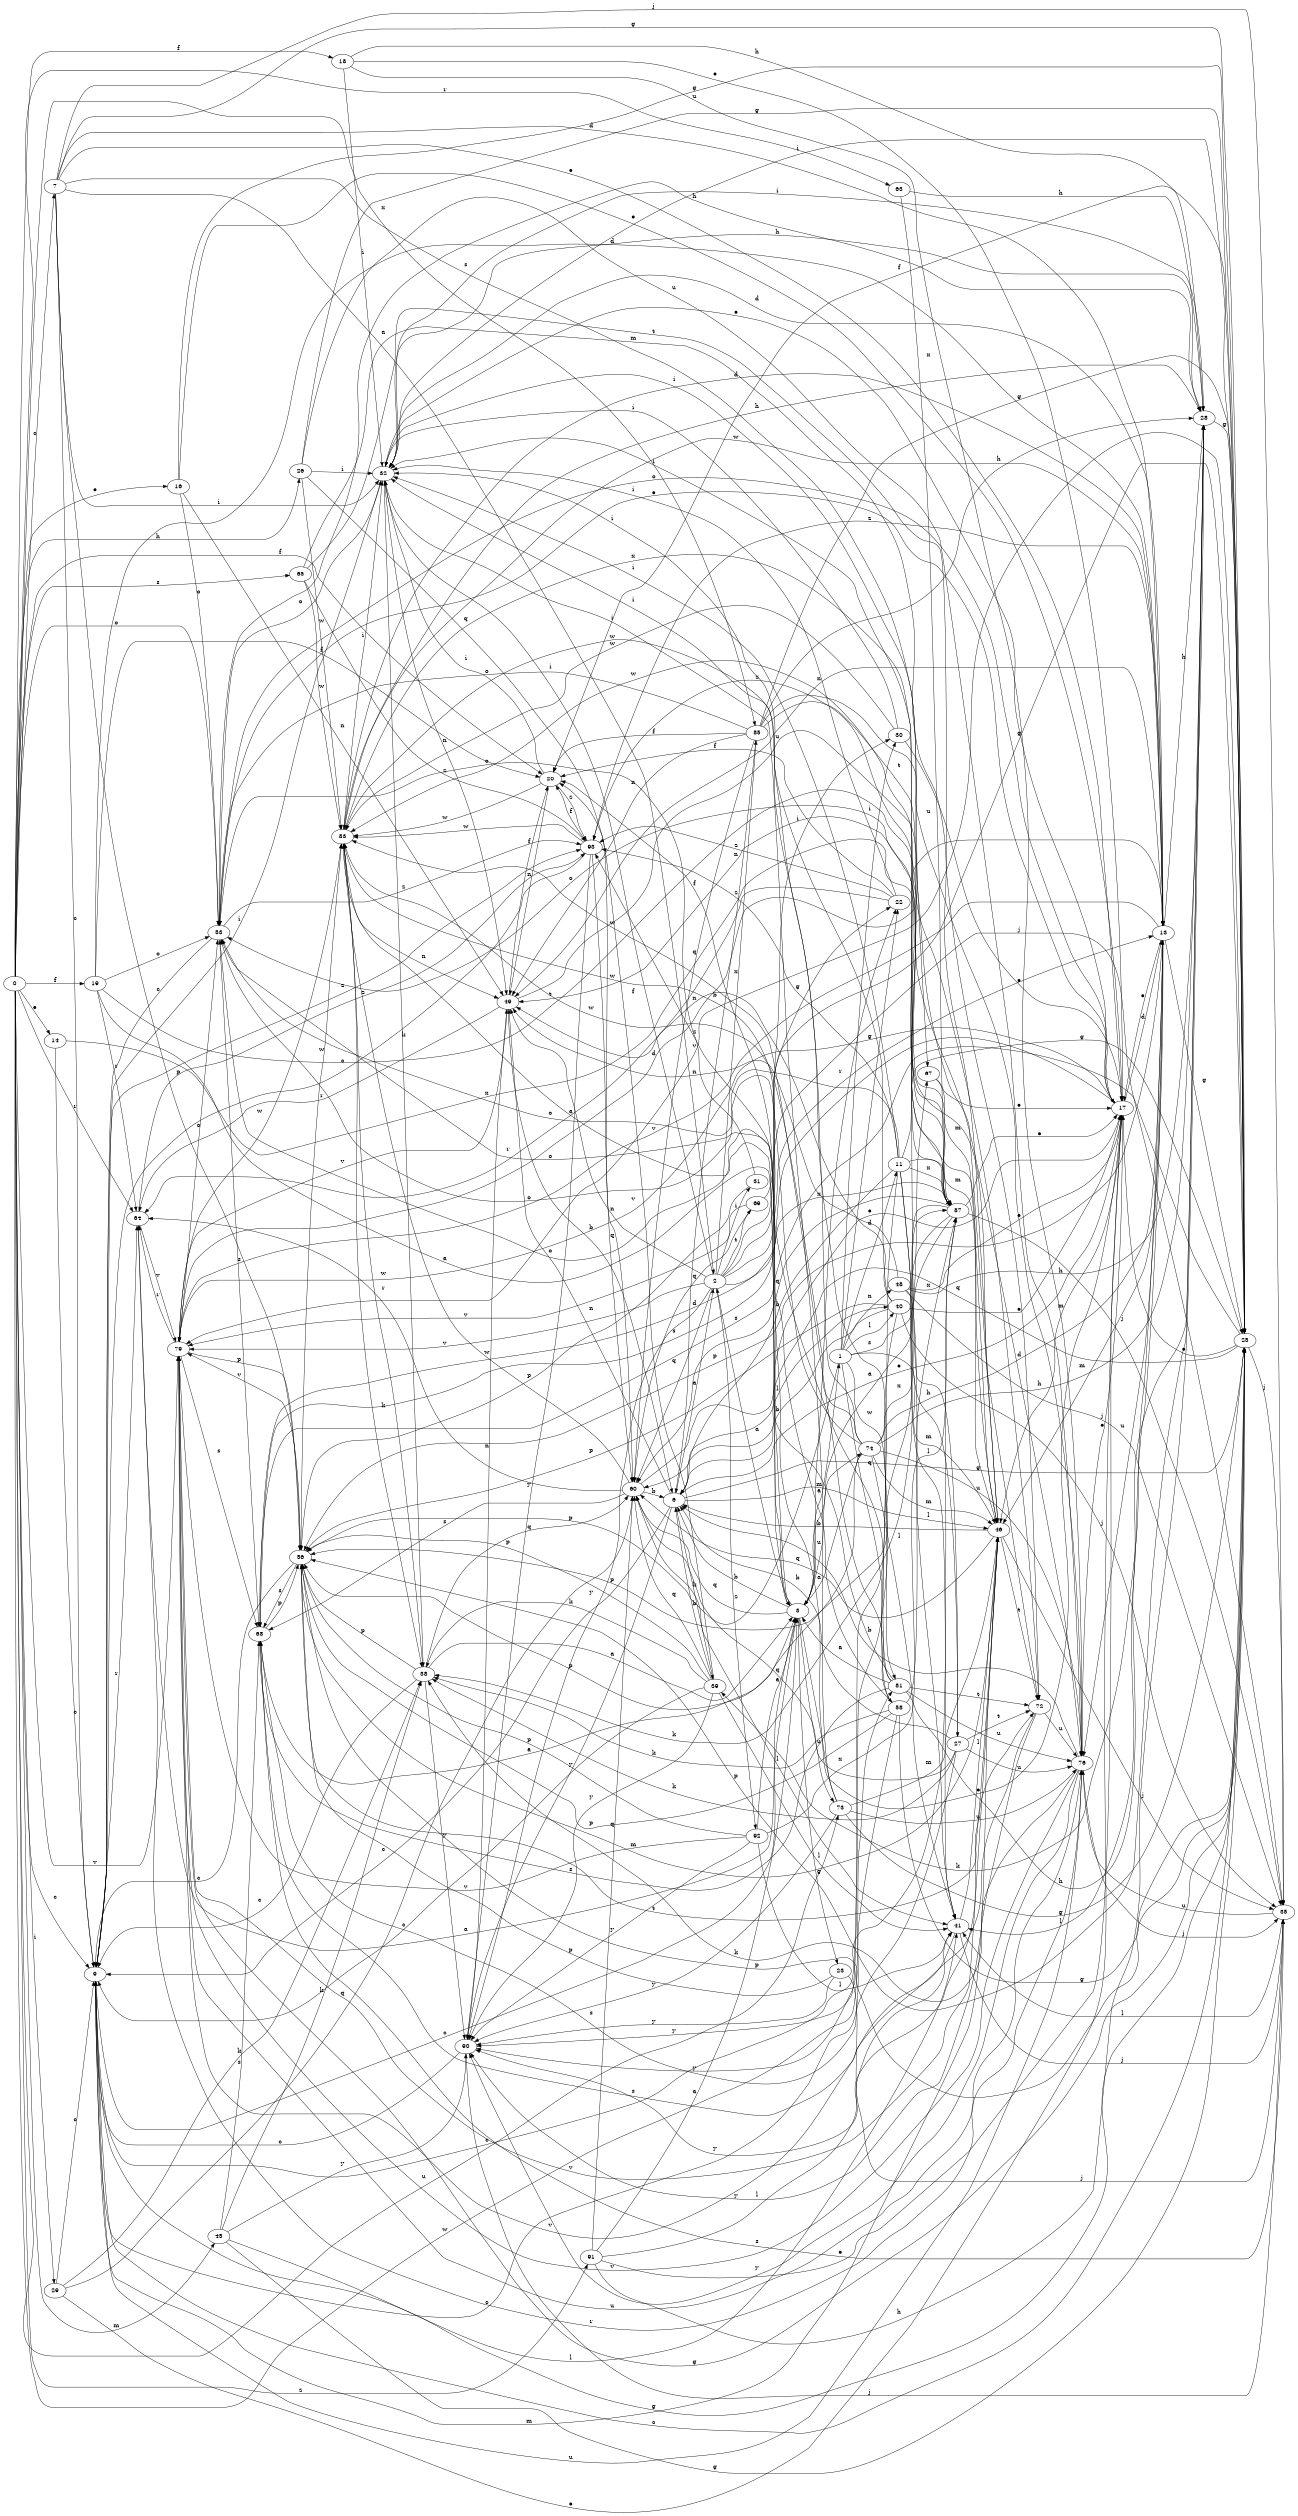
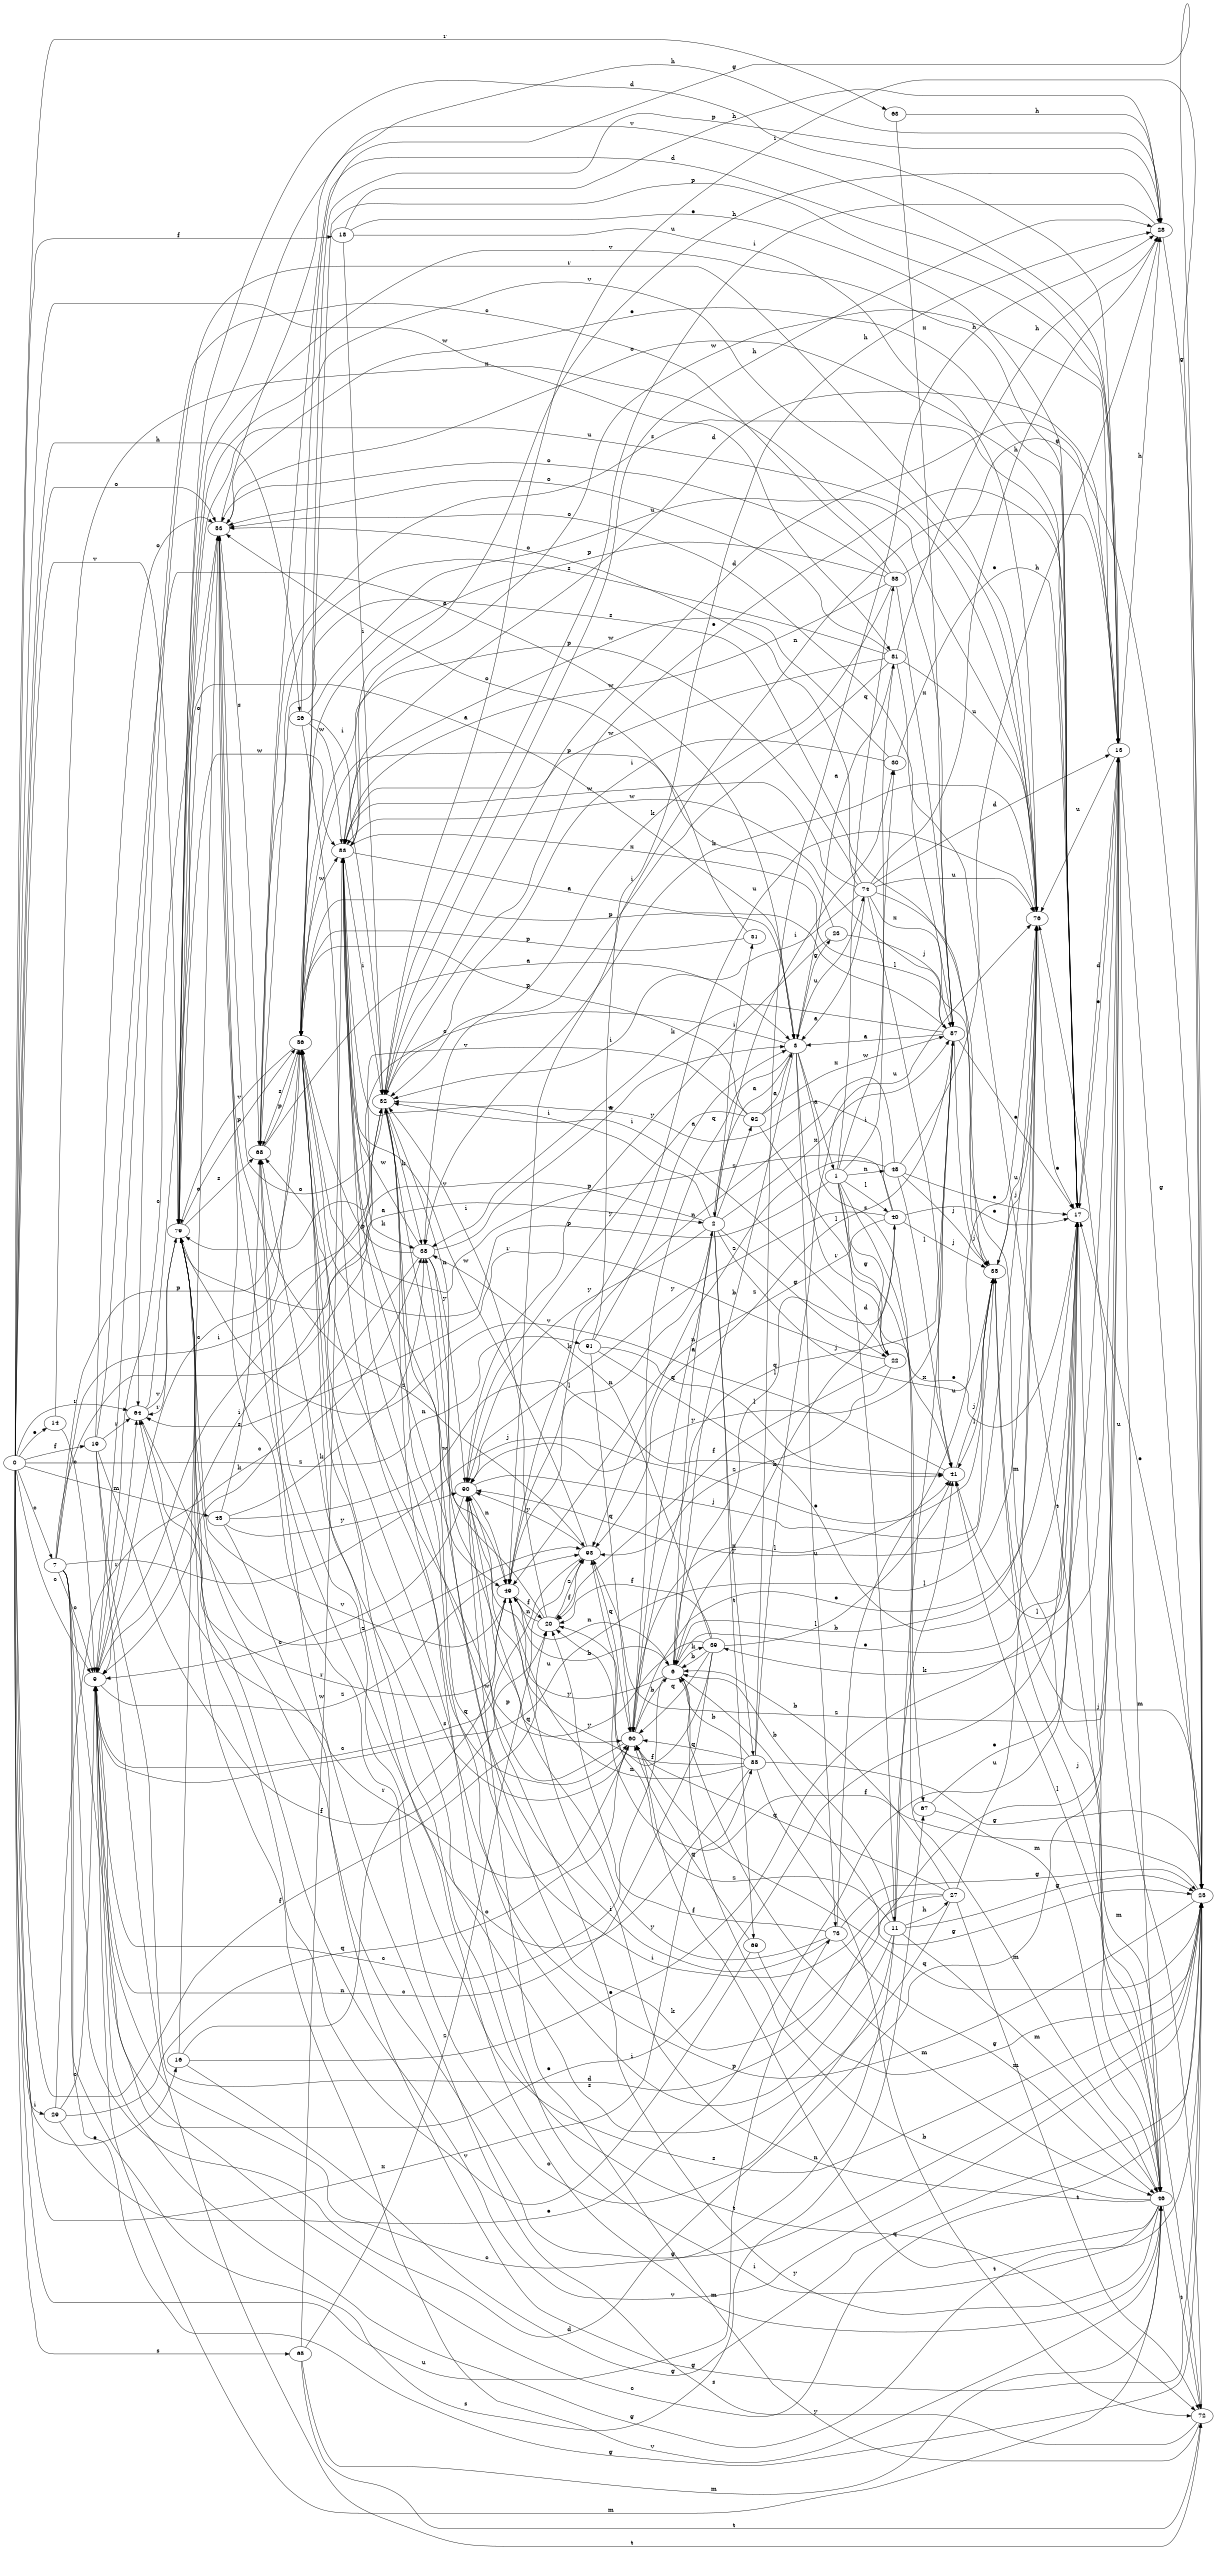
  strict digraph {
    rankdir=LR
    0
    7
    9
    14
    16
    18
    19
    20
    26
    29
    45
    53
    63
    64
    65
    73
    79
    81
    85
    91
    56
    67
    2
    32
    35
    17
    25
    13
    46
    93
    76
    87
    49
    28
    3
    72
    83
    60
    38
    90
    41
    68
    6
    1
    11
    22
    30
    40
    48
    58
    27
    31
    69
    92
    23
    74
    n57 [label=39]
    0 -> 7 [label=c]
    0 -> 9 [label=c]
    0 -> 14 [label=e]
    0 -> 16 [label=e]
    0 -> 18 [label=f]
    0 -> 19 [label=f]
    0 -> 20 [label=f]
    0 -> 26 [label=h]
    0 -> 29 [label=i]
    0 -> 45 [label=m]
    0 -> 53 [label=o]
    0 -> 63 [label=r]
    0 -> 64 [label=r]
    0 -> 65 [label=s]
    0 -> 73 [label=u]
    0 -> 79 [label=v]
    0 -> 81 [label=w]
    0 -> 85 [label=x]
    0 -> 91 [label=z]
    7 -> 9 [label=c]
    7 -> 56 [label=p]
    7 -> 67 [label=s]
    7 -> 2 [label=a]
    7 -> 32 [label=i]
    7 -> 35 [label=j]
    7 -> 17 [label=e]
    7 -> 25 [label=g]
    7 -> 13 [label=d]
    9 -> 64 [label=r]
    9 -> 32 [label=i]
    9 -> 25 [label=g]
    9 -> 46 [label=m]
    9 -> 93 [label=z]
    9 -> 76 [label=u]
    14 -> 9 [label=c]
    14 -> 87 [label=x]
    16 -> 53 [label=o]
    16 -> 17 [label=e]
    16 -> 25 [label=g]
    16 -> 49 [label=n]
    18 -> 32 [label=i]
    18 -> 17 [label=e]
    18 -> 76 [label=u]
    18 -> 28 [label=h]
    19 -> 20 [label=f]
    19 -> 53 [label=o]
    19 -> 64 [label=r]
    19 -> 13 [label=d]
    19 -> 3 [label=a]
    19 -> 72 [label=t]
    20 -> 32 [label=i]
    20 -> 93 [label=z]
    20 -> 49 [label=n]
    20 -> 83 [label=w]
    26 -> 32 [label=i]
    26 -> 25 [label=g]
    26 -> 76 [label=u]
    26 -> 83 [label=w]
    26 -> 60 [label=q]
    29 -> 9 [label=c]
    29 -> 17 [label=e]
    29 -> 60 [label=q]
    29 -> 38 [label=k]
    45 -> 25 [label=g]
    45 -> 38 [label=k]
    45 -> 90 [label=y]
    45 -> 41 [label=l]
    45 -> 68 [label=s]
    53 -> 9 [label=c]
    53 -> 17 [label=e]
    53 -> 93 [label=z]
    53 -> 28 [label=h]
    53 -> 68 [label=s]
    63 -> 87 [label=x]
    63 -> 28 [label=h]
    64 -> 79 [label=v]
    64 -> 93 [label=z]
    64 -> 3 [label=a]
    65 -> 46 [label=m]
    65 -> 93 [label=z]
    65 -> 72 [label=t]
    65 -> 83 [label=w]
    73 -> 20 [label=f]
    73 -> 32 [label=i]
    73 -> 25 [label=g]
    73 -> 46 [label=m]
    73 -> 76 [label=u]
    73 -> 90 [label=y]
    79 -> 53 [label=o]
    79 -> 64 [label=r]
    79 -> 56 [label=p]
    79 -> 25 [label=g]
    79 -> 13 [label=d]
    79 -> 76 [label=u]
    79 -> 83 [label=w]
    79 -> 68 [label=s]
    81 -> 53 [label=o]
    81 -> 32 [label=i]
    81 -> 76 [label=u]
    81 -> 28 [label=h]
    81 -> 3 [label=a]
    81 -> 72 [label=t]
    81 -> 83 [label=w]
    81 -> 68 [label=s]
    85 -> 20 [label=f]
    85 -> 53 [label=o]
    85 -> 25 [label=g]
    85 -> 76 [label=u]
    85 -> 49 [label=n]
    85 -> 28 [label=h]
    85 -> 72 [label=t]
    85 -> 60 [label=q]
    85 -> 6 [label=b]
    91 -> 17 [label=e]
    91 -> 28 [label=h]
    91 -> 3 [label=a]
    91 -> 60 [label=q]
    91 -> 41 [label=l]
    56 -> 9 [label=c]
    56 -> 79 [label=v]
    56 -> 46 [label=m]
    56 -> 72 [label=t]
    56 -> 83 [label=w]
    56 -> 68 [label=s]
    67 -> 17 [label=e]
    67 -> 46 [label=m]
    2 -> 79 [label=v]
    2 -> 85 [label=x]
    2 -> 32 [label=i]
    2 -> 35 [label=j]
    2 -> 87 [label=x]
    2 -> 49 [label=n]
    2 -> 60 [label=q]
    2 -> 90 [label=y]
    2 -> 22 [label=g]
    2 -> 30 [label=i]
    2 -> 31 [label=i]
    2 -> 69 [label=t]
    2 -> 92 [label=z]
    32 -> 53 [label=o]
    32 -> 17 [label=e]
    32 -> 13 [label=d]
    32 -> 49 [label=n]
    32 -> 28 [label=h]
    32 -> 38 [label=k]
    35 -> 76 [label=u]
    35 -> 41 [label=l]
    35 -> 68 [label=s]
    17 -> 53 [label=o]
    17 -> 79 [label=v]
    17 -> 13 [label=d]
    17 -> 46 [label=m]
    17 -> 68 [label=s]
    25 -> 9 [label=c]
    25 -> 20 [label=f]
    25 -> 79 [label=v]
    25 -> 56 [label=p]
    25 -> 32 [label=i]
    25 -> 35 [label=j]
    25 -> 17 [label=e]
    25 -> 60 [label=q]
    25 -> 68 [label=s]
    13 -> 79 [label=v]
    13 -> 56 [label=p]
    13 -> 17 [label=e]
    13 -> 25 [label=g]
    13 -> 46 [label=m]
    13 -> 93 [label=z]
    13 -> 76 [label=u]
    13 -> 49 [label=n]
    13 -> 28 [label=h]
    13 -> 83 [label=w]
    13 -> 41 [label=l]
    13 -> n57 [label=k]
    46 -> 79 [label=v]
    46 -> 32 [label=i]
    46 -> 35 [label=j]
    46 -> 49 [label=n]
    46 -> 72 [label=t]
    46 -> 60 [label=q]
    46 -> 90 [label=y]
-   41 -> 46 [label=l]
+   46 -> 41 [label=l]
    46 -> 6 [label=b]
    93 -> 9 [label=c]
    93 -> 20 [label=f]
    93 -> 83 [label=w]
    93 -> 60 [label=q]
    93 -> 90 [label=y]
    76 -> 64 [label=r]
    76 -> 79 [label=v]
    76 -> 35 [label=j]
    76 -> 17 [label=e]
    76 -> 38 [label=k]
    76 -> 90 [label=y]
    76 -> 6 [label=b]
    87 -> 53 [label=o]
    87 -> 56 [label=p]
    87 -> 35 [label=j]
    87 -> 17 [label=e]
    87 -> 93 [label=z]
    87 -> 3 [label=a]
    87 -> 83 [label=w]
    87 -> 60 [label=q]
    87 -> 38 [label=k]
    87 -> 90 [label=y]
    49 -> 20 [label=f]
    49 -> 64 [label=r]
    49 -> 79 [label=v]
    49 -> 76 [label=u]
    49 -> 6 [label=b]
    28 -> 56 [label=p]
    28 -> 32 [label=i]
    28 -> 25 [label=g]
    3 -> 9 [label=c]
    3 -> 73 [label=u]
    3 -> 2 [label=a]
    3 -> 17 [label=e]
-   3 -> 93 [label=z]
+   48 -> 93 [label=z]
    3 -> 60 [label=q]
    3 -> 6 [label=b]
    3 -> 1 [label=a]
    3 -> 22 [label=r]
    3 -> 23 [label=g]
    3 -> 74 [label=u]
    72 -> 76 [label=u]
    72 -> 90 [label=y]
    72 -> 68 [label=s]
    83 -> 32 [label=i]
    83 -> 13 [label=d]
    83 -> 87 [label=x]
    83 -> 49 [label=n]
    83 -> 28 [label=h]
    83 -> 3 [label=a]
    83 -> 38 [label=k]
    60 -> 64 [label=r]
    60 -> 17 [label=e]
    60 -> 83 [label=w]
    60 -> 41 [label=l]
    60 -> 68 [label=s]
    60 -> 6 [label=b]
    38 -> 9 [label=c]
    38 -> 56 [label=p]
    38 -> 3 [label=a]
    38 -> 83 [label=w]
    38 -> 60 [label=q]
    38 -> 90 [label=y]
    90 -> 9 [label=c]
    90 -> 35 [label=j]
    90 -> 49 [label=n]
    41 -> 79 [label=v]
    41 -> 35 [label=j]
    68 -> 56 [label=p]
    68 -> 13 [label=d]
    68 -> 3 [label=a]
    6 -> 9 [label=c]
    6 -> 2 [label=a]
    6 -> 17 [label=e]
    6 -> 25 [label=g]
    6 -> 46 [label=m]
    6 -> 49 [label=n]
    6 -> 90 [label=y]
    6 -> 40 [label=l]
    6 -> n57 [label=k]
    1 -> 81 [label=w]
    1 -> 56 [label=p]
    1 -> 67 [label=s]
    1 -> 46 [label=m]
    1 -> 11 [label=d]
    1 -> 22 [label=g]
    1 -> 30 [label=i]
    1 -> 40 [label=l]
    1 -> 48 [label=n]
    1 -> 58 [label=q]
    11 -> 9 [label=c]
    11 -> 53 [label=o]
    11 -> 32 [label=i]
    11 -> 25 [label=g]
    11 -> 46 [label=m]
    11 -> 93 [label=z]
    11 -> 87 [label=x]
    11 -> 41 [label=l]
    11 -> 6 [label=b]
    11 -> 27 [label=h]
    22 -> 20 [label=f]
    22 -> 64 [label=r]
    22 -> 32 [label=i]
    22 -> 93 [label=z]
    30 -> 32 [label=i]
    30 -> 17 [label=e]
    30 -> 83 [label=w]
    40 -> 56 [label=p]
    40 -> 35 [label=j]
    40 -> 17 [label=e]
    40 -> 49 [label=n]
    40 -> 83 [label=w]
    40 -> 90 [label=y]
    40 -> 6 [label=b]
    48 -> 35 [label=j]
    48 -> 17 [label=e]
    48 -> 49 [label=n]
    48 -> 28 [label=h]
    48 -> 41 [label=l]
    58 -> 9 [label=c]
    58 -> 53 [label=o]
    58 -> 56 [label=p]
    58 -> 25 [label=g]
    58 -> 87 [label=x]
    58 -> 83 [label=w]
    58 -> 38 [label=k]
    27 -> 32 [label=i]
    27 -> 76 [label=u]
    27 -> 72 [label=t]
    27 -> 60 [label=q]
    27 -> 38 [label=k]
    27 -> 68 [label=s]
    27 -> 6 [label=b]
    31 -> 53 [label=o]
    31 -> 56 [label=p]
    69 -> 79 [label=v]
    69 -> 25 [label=g]
    69 -> 60 [label=q]
    92 -> 79 [label=v]
    92 -> 56 [label=p]
    92 -> 87 [label=x]
    92 -> 3 [label=a]
    92 -> 90 [label=y]
    92 -> 41 [label=l]
    23 -> 56 [label=p]
    23 -> 35 [label=j]
    23 -> 90 [label=y]
    74 -> 53 [label=o]
    74 -> 56 [label=p]
    74 -> 32 [label=i]
    74 -> 13 [label=d]
    74 -> 46 [label=m]
    74 -> 76 [label=u]
    74 -> 87 [label=x]
    74 -> 28 [label=h]
    74 -> 3 [label=a]
    74 -> 83 [label=w]
    74 -> 41 [label=l]
    n57 -> 9 [label=c]
    n57 -> 20 [label=f]
    n57 -> 56 [label=p]
    n57 -> 60 [label=q]
    n57 -> 38 [label=k]
    n57 -> 90 [label=y]
    n57 -> 41 [label=l]
    n57 -> 6 [label=b]
  }
